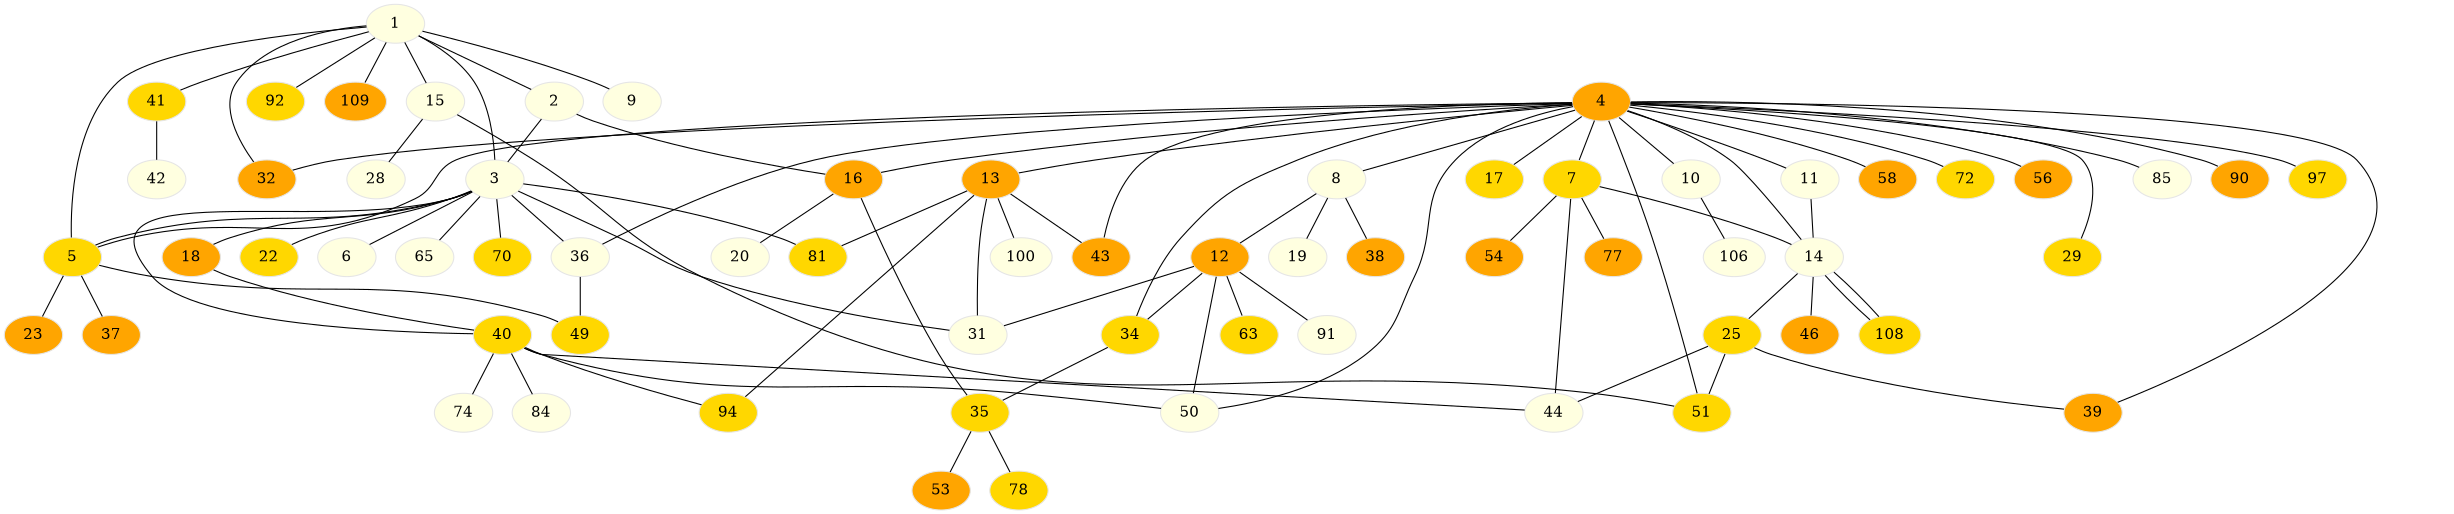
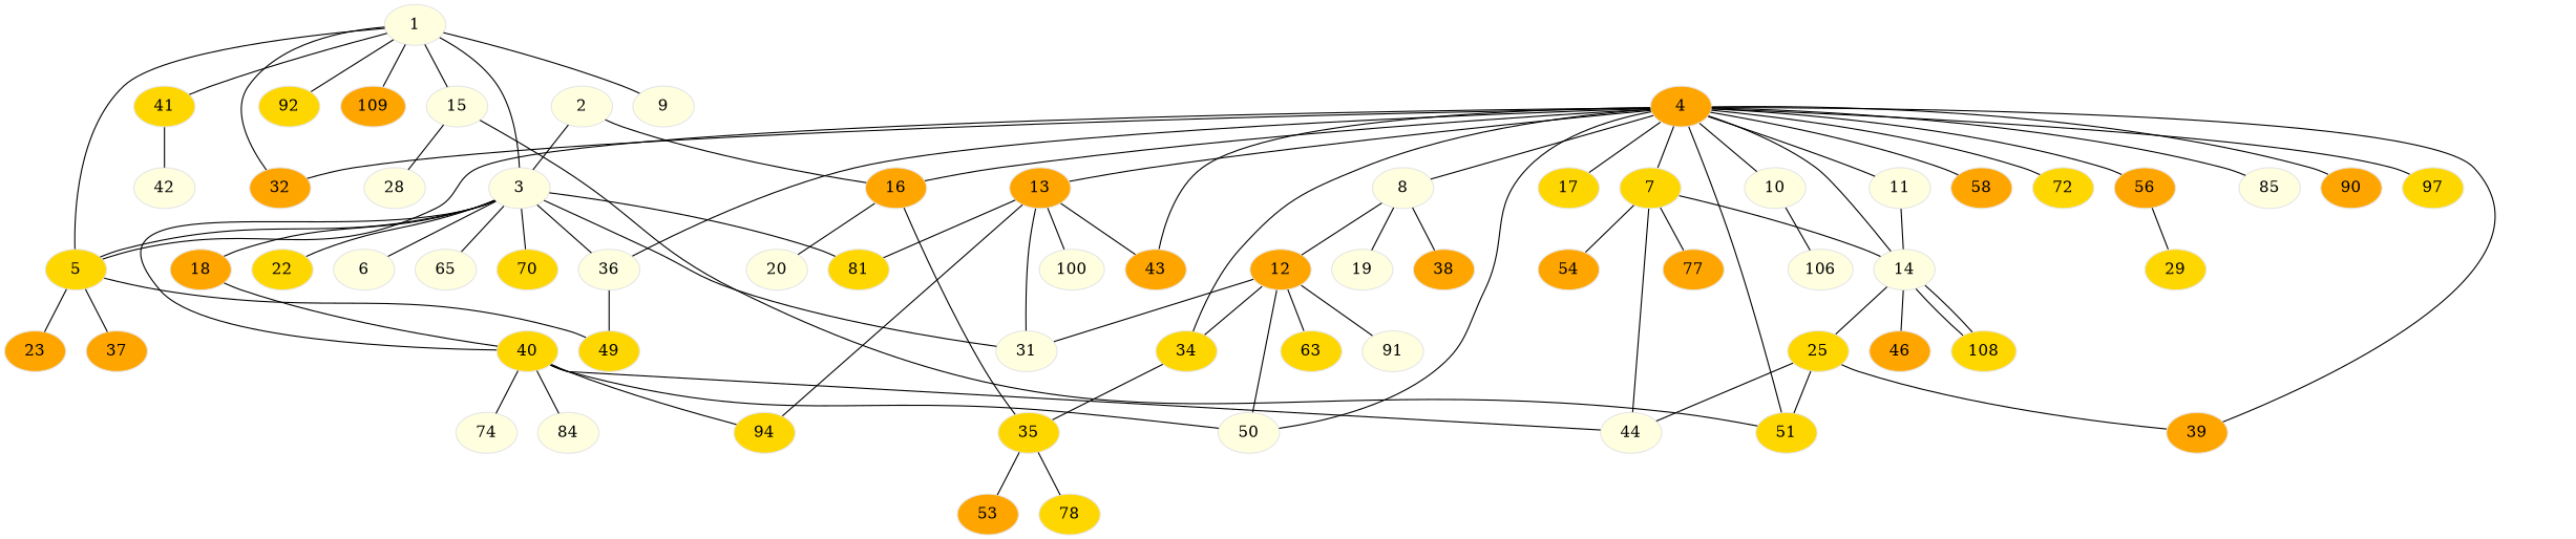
  graph {
    node [color=gray90 fillcolor=lightyellow style=filled]
    1
    2
    3
    5 [fillcolor=gold super="+21"]
    9
    15 [super="+86+75"]
    32 [fillcolor=orange]
    41 [fillcolor=gold]
    92 [fillcolor=gold]
    109 [fillcolor=orange]
    16 [fillcolor=orange super="+60+66+101+47+33"]
    6
    18 [fillcolor=orange super="+82"]
    22 [fillcolor=gold]
    31 [super="+80+98"]
    36 [super="+67"]
    40 [fillcolor=gold super="+45"]
    65
    70 [fillcolor=gold]
    81 [fillcolor=gold super="+87"]
    23 [fillcolor=orange]
    37 [fillcolor=orange]
    49 [fillcolor=gold super="+64+59"]
    n24 [fillcolor=gold label=51]
    28
    42 [super="+62"]
    4 [fillcolor=orange]
    7 [fillcolor=gold]
    8
    10
    11 [super="+24"]
    13 [fillcolor=orange]
    14
    17 [fillcolor=gold]
    29 [fillcolor=gold super="+88"]
    34 [fillcolor=gold]
    39 [fillcolor=orange]
    43 [fillcolor=orange super="+68"]
    50 [super="+102+52"]
    56 [fillcolor=orange]
    58 [fillcolor=orange super="+103"]
    72 [fillcolor=gold super="+79"]
    85
    90 [fillcolor=orange]
    97 [fillcolor=gold]
    20
    35 [fillcolor=gold]
    44 [super="+55"]
    94 [fillcolor=gold]
    74
    84
    54 [fillcolor=orange super="+93"]
    77 [fillcolor=orange]
    12 [fillcolor=orange]
    19 [super="+26+30"]
    38 [fillcolor=orange]
    106
    100
    25 [fillcolor=gold super="+48+27+61"]
    46 [fillcolor=orange]
    108 [fillcolor=gold]
    63 [fillcolor=gold]
    91
    53 [fillcolor=orange]
    78 [fillcolor=gold]
-   1 -- 2
    1 -- 3
    1 -- 5
    1 -- 9
    1 -- 15 [weight=2]
    1 -- 32
    1 -- 41
    1 -- 92
    1 -- 109
    2 -- 3
    2 -- 16
    3 -- 5
    3 -- 6
    3 -- 18
    3 -- 22
    3 -- 31
    3 -- 36
    3 -- 40
    3 -- 65
    3 -- 70
    3 -- 81
    5 -- 23
    5 -- 37
    5 -- 49
    15 -- n24
    15 -- 28
    41 -- 42
    16 -- 20
    16 -- 35
    18 -- 40
    36 -- 49
    40 -- 50
    40 -- 44
    40 -- 94
    40 -- 74
    40 -- 84
    4 -- 5
    4 -- 32
    4 -- 16
    4 -- 36 [weight=2]
    4 -- n24
    4 -- 7
    4 -- 8
    4 -- 10
    4 -- 11
    4 -- 13
    4 -- 14
    4 -- 17
-   4 -- 29
+   56 -- 29
    4 -- 34
    4 -- 39
    4 -- 43
    4 -- 50
    4 -- 56
    4 -- 58
    4 -- 72
    4 -- 85
    4 -- 90
    4 -- 97
    7 -- 14
    7 -- 44
    7 -- 54
    7 -- 77
    8 -- 12
    8 -- 19
    8 -- 38
    10 -- 106
    11 -- 14
    13 -- 31
    13 -- 81
    13 -- 43
    13 -- 94
    13 -- 100
    14 -- 25
    14 -- 46
    14 -- 108
    14 -- 108
    34 -- 35
    35 -- 53
    35 -- 78
    12 -- 31
    12 -- 34
    12 -- 50
    12 -- 63
    12 -- 91
    25 -- n24 [weight=2]
    25 -- 39
    25 -- 44
  }
